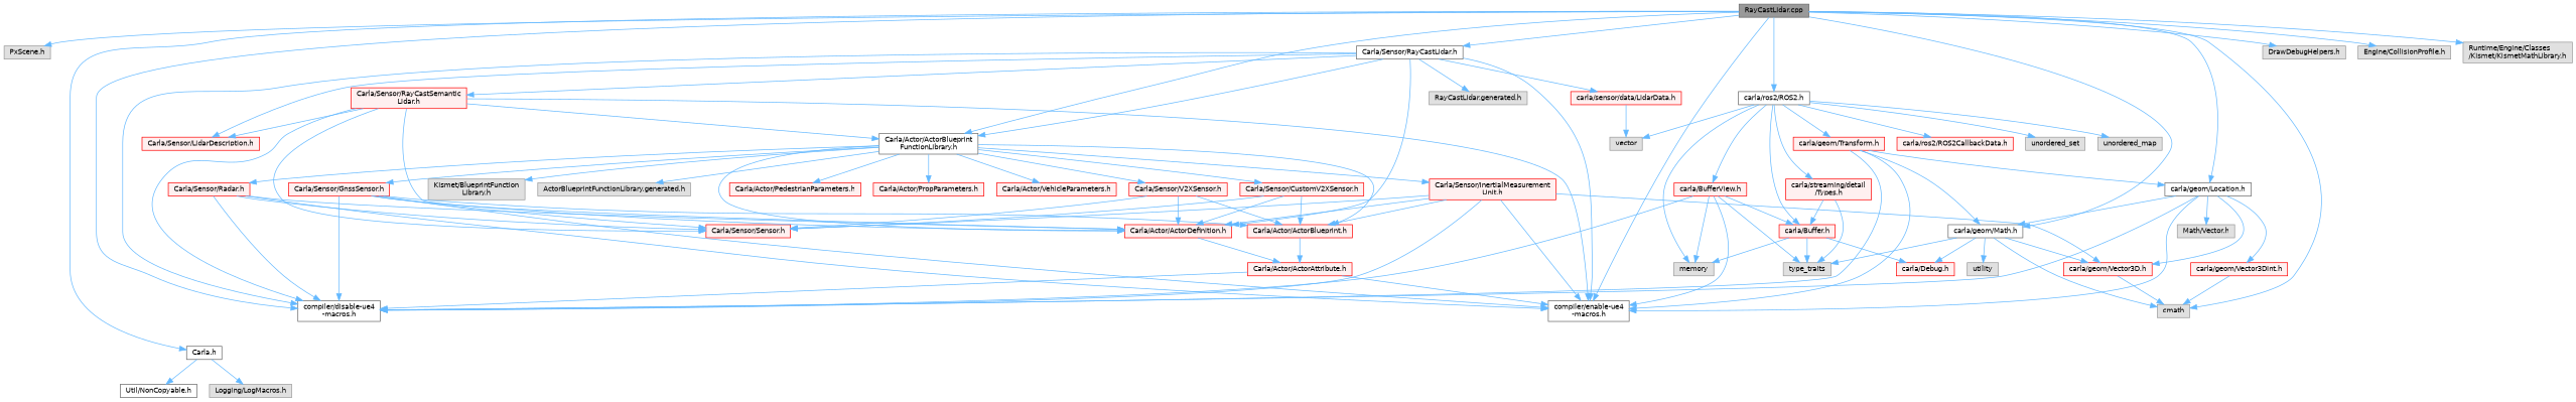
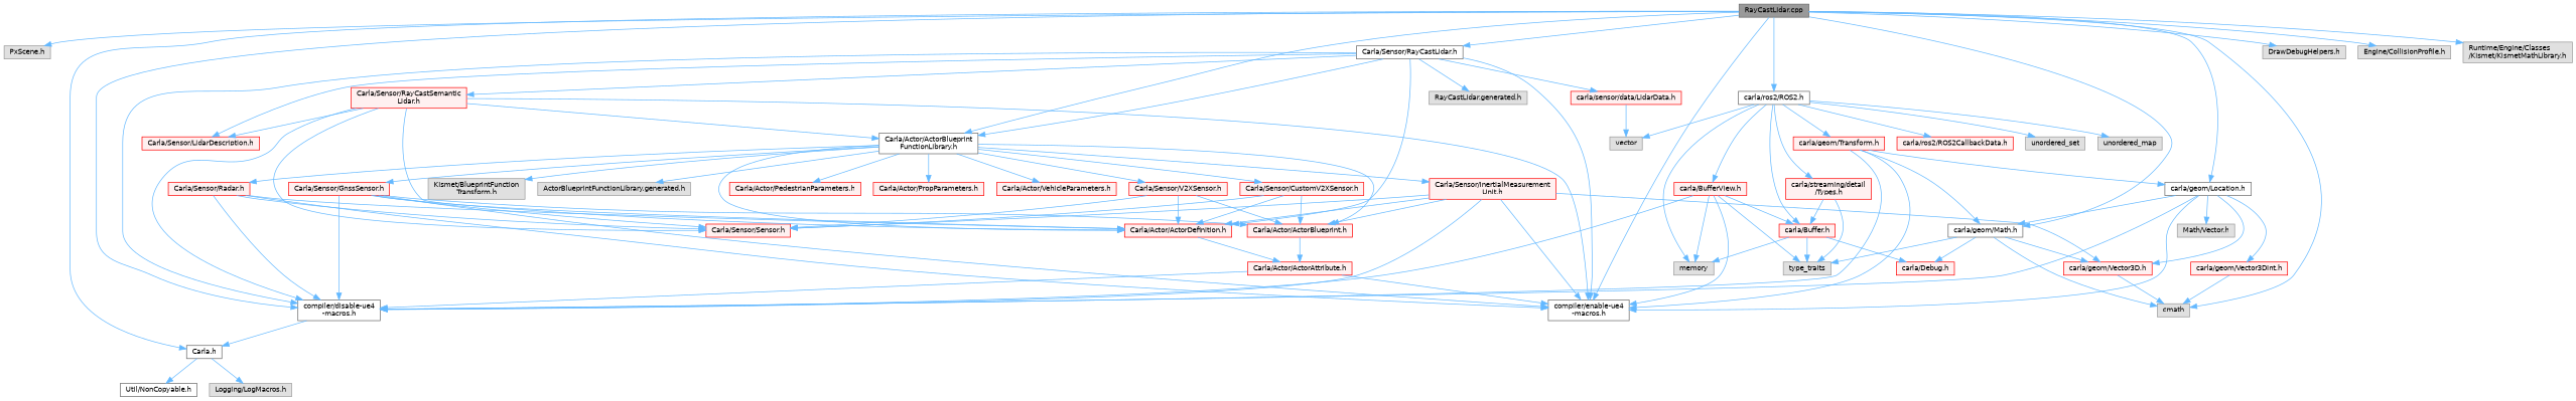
  digraph {
    node [color=red fillcolor="#FFF0F0" fontname=Helvetica fontsize=10 shape=box style=filled]
    edge [color=steelblue1 fontname=Helvetica fontsize=10 labelfontname=Helvetica labelfontsize=10 style=solid]
    n1 [color=gray40 fillcolor=grey60 fontcolor=black height=0.2 label="RayCastLidar.cpp" width=0.4]
    n2 [color=grey60 fillcolor="#E0E0E0" height=0.2 label="PxScene.h" width=0.4]
    n3 [color=grey60 fillcolor="#E0E0E0" height=0.2 label=cmath width=0.4]
    n4 [color=grey40 fillcolor=white height=0.2 label="Carla.h" width=0.4]
    n5 [color=grey40 fillcolor=white height=0.2 label="Carla/Sensor/RayCastLidar.h" width=0.4]
    n6 [color=grey40 fillcolor=white height=0.2 label="compiler/disable-ue4\l-macros.h" width=0.4]
    n7 [color=grey40 fillcolor=white height=0.2 label="compiler/enable-ue4\l-macros.h" width=0.4]
    n8 [color=grey40 fillcolor=white height=0.2 label="Carla/Actor/ActorBlueprint\lFunctionLibrary.h" width=0.4]
    n9 [color=grey40 fillcolor=white height=0.2 label="carla/geom/Math.h" width=0.4]
    n10 [color=grey40 fillcolor=white height=0.2 label="carla/ros2/ROS2.h" width=0.4]
    n11 [color=grey40 fillcolor=white height=0.2 label="carla/geom/Location.h" width=0.4]
    n12 [color=grey60 fillcolor="#E0E0E0" height=0.2 label="DrawDebugHelpers.h" width=0.4]
    n13 [color=grey60 fillcolor="#E0E0E0" height=0.2 label="Engine/CollisionProfile.h" width=0.4]
    n14 [color=grey60 fillcolor="#E0E0E0" height=0.2 label="Runtime/Engine/Classes\l/Kismet/KismetMathLibrary.h" width=0.4]
    n15 [color=grey40 fillcolor=white height=0.2 label="Util/NonCopyable.h" width=0.4]
    n16 [color=grey60 fillcolor="#E0E0E0" height=0.2 label="Logging/LogMacros.h" width=0.4]
    n17 [height=0.2 label="Carla/Actor/ActorDefinition.h" width=0.4]
    n18 [height=0.2 label="Carla/Sensor/LidarDescription.h" width=0.4]
    n19 [height=0.2 label="Carla/Sensor/RayCastSemantic\lLidar.h" width=0.4]
    n20 [height=0.2 label="carla/sensor/data/LidarData.h" width=0.4]
    n21 [color=grey60 fillcolor="#E0E0E0" height=0.2 label="RayCastLidar.generated.h" width=0.4]
    n22 [height=0.2 label="Carla/Actor/ActorBlueprint.h" width=0.4]
    n23 [height=0.2 label="Carla/Actor/PedestrianParameters.h" width=0.4]
    n24 [height=0.2 label="Carla/Actor/PropParameters.h" width=0.4]
    n25 [height=0.2 label="Carla/Actor/VehicleParameters.h" width=0.4]
    n26 [height=0.2 label="Carla/Sensor/GnssSensor.h" width=0.4]
    n27 [height=0.2 label="Carla/Sensor/Radar.h" width=0.4]
    n28 [height=0.2 label="Carla/Sensor/InertialMeasurement\lUnit.h" width=0.4]
    n29 [height=0.2 label="Carla/Sensor/V2XSensor.h" width=0.4]
    n30 [height=0.2 label="Carla/Sensor/CustomV2XSensor.h" width=0.4]
-   n31 [color=grey60 fillcolor="#E0E0E0" height=0.2 label="Kismet/BlueprintFunction\lLibrary.h" width=0.4]
+   n31 [color=grey60 fillcolor="#E0E0E0" height=0.2 label="Kismet/BlueprintFunction\lTransform.h" width=0.4]
    n32 [color=grey60 fillcolor="#E0E0E0" height=0.2 label="ActorBlueprintFunctionLibrary.generated.h" width=0.4]
    n33 [height=0.2 label="carla/geom/Vector3D.h" width=0.4]
    n34 [height=0.2 label="carla/Debug.h" width=0.4]
    n35 [color=grey60 fillcolor="#E0E0E0" height=0.2 label=type_traits width=0.4]
-   n36 [color=grey60 fillcolor="#E0E0E0" height=0.2 label=utility width=0.4]
    n37 [color=grey60 fillcolor="#E0E0E0" height=0.2 label=vector width=0.4]
    n38 [height=0.2 label="carla/Buffer.h" width=0.4]
    n39 [color=grey60 fillcolor="#E0E0E0" height=0.2 label=memory width=0.4]
    n40 [height=0.2 label="carla/BufferView.h" width=0.4]
    n41 [height=0.2 label="carla/geom/Transform.h" width=0.4]
    n42 [height=0.2 label="carla/ros2/ROS2CallbackData.h" width=0.4]
    n43 [height=0.2 label="carla/streaming/detail\l/Types.h" width=0.4]
    n44 [color=grey60 fillcolor="#E0E0E0" height=0.2 label=unordered_set width=0.4]
    n45 [color=grey60 fillcolor="#E0E0E0" height=0.2 label=unordered_map width=0.4]
    n46 [height=0.2 label="carla/geom/Vector3DInt.h" width=0.4]
    n47 [color=grey60 fillcolor="#E0E0E0" height=0.2 label="Math/Vector.h" width=0.4]
    n48 [height=0.2 label="Carla/Actor/ActorAttribute.h" width=0.4]
    n49 [height=0.2 label="Carla/Sensor/Sensor.h" width=0.4]
    n1 -> n2
    n1 -> n3
    n1 -> n4
    n1 -> n5
    n1 -> n6
    n1 -> n7
    n1 -> n8
    n1 -> n9
    n1 -> n10
    n1 -> n11
    n1 -> n12
    n1 -> n13
    n1 -> n14
    n4 -> n15
    n4 -> n16
    n5 -> n6
    n5 -> n7
    n5 -> n8
    n5 -> n17
    n5 -> n18
    n5 -> n19
    n5 -> n20
    n5 -> n21
+   n6 -> n4
    n8 -> n17
    n8 -> n22
    n8 -> n23
    n8 -> n24
    n8 -> n25
    n8 -> n26
    n8 -> n27
    n8 -> n28
    n8 -> n29
    n8 -> n30
    n8 -> n31
    n8 -> n32
    n9 -> n3
    n9 -> n33
    n9 -> n34
    n9 -> n35
-   n9 -> n36
    n10 -> n37
    n10 -> n38
    n10 -> n39
    n10 -> n40
    n10 -> n41
    n10 -> n42
    n10 -> n43
    n10 -> n44
    n10 -> n45
    n11 -> n6
    n11 -> n7
    n11 -> n9
    n11 -> n33
    n11 -> n46
    n11 -> n47
    n17 -> n48
    n19 -> n6
    n19 -> n7
    n19 -> n8
    n19 -> n17
    n19 -> n18
    n19 -> n49
    n20 -> n37
    n22 -> n48
    n26 -> n6
    n26 -> n7
    n26 -> n17
    n26 -> n22
    n26 -> n49
    n27 -> n6
    n27 -> n7
    n27 -> n17
    n27 -> n49
    n28 -> n6
    n28 -> n7
    n28 -> n17
    n28 -> n22
    n28 -> n33
    n28 -> n49
    n29 -> n17
    n29 -> n22
    n29 -> n49
    n30 -> n17
    n30 -> n22
    n30 -> n49
    n33 -> n3
    n38 -> n34
    n38 -> n35
    n38 -> n39
    n40 -> n6
    n40 -> n7
    n40 -> n35
    n40 -> n38
    n40 -> n39
    n41 -> n6
    n41 -> n7
    n41 -> n9
    n41 -> n11
    n43 -> n35
    n43 -> n38
    n46 -> n3
    n48 -> n6
    n48 -> n7
  }
